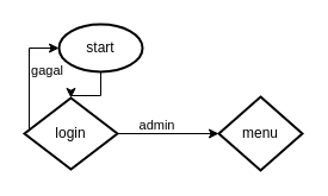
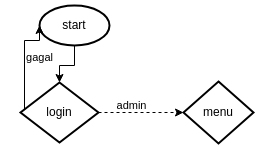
  <mxCell id="0" />
  <mxCell id="1" parent="0" />
  <mxCell id="2" value="" style="edgeStyle=orthogonalEdgeStyle;rounded=0;orthogonalLoop=1;jettySize=auto;html=1;" edge="1" parent="1" source="3" target="8"><mxGeometry relative="1" as="geometry" /></mxCell>
- <mxCell id="3" value="start&lt;br&gt;" style="strokeWidth=2;html=1;shape=mxgraph.flowchart.start_1;whiteSpace=wrap;" vertex="1" parent="1"><mxGeometry x="49" y="20" width="70" height="40" as="geometry" /></mxCell>
+ <mxCell id="3" value="start&lt;br&gt;" style="strokeWidth=2;html=1;shape=mxgraph.flowchart.start_1;whiteSpace=wrap;" vertex="1" parent="1"><mxGeometry x="39" y="5" width="70" height="40" as="geometry" /></mxCell>
  <mxCell id="4" style="edgeStyle=orthogonalEdgeStyle;rounded=0;orthogonalLoop=1;jettySize=auto;html=1;entryX=0;entryY=0.5;entryDx=0;entryDy=0;entryPerimeter=0;" edge="1" parent="1" source="8" target="3"><mxGeometry relative="1" as="geometry"><Array as="points"><mxPoint x="24" y="112" /><mxPoint x="24" y="40" /></Array></mxGeometry></mxCell>
  <mxCell id="5" value="gagal&lt;br&gt;" style="edgeLabel;html=1;align=center;verticalAlign=middle;resizable=0;points=[];" vertex="1" connectable="0" parent="4"><mxGeometry x="0.055" y="1" relative="1" as="geometry"><mxPoint x="15" as="offset" /></mxGeometry></mxCell>
- <mxCell id="6" value="" style="edgeStyle=orthogonalEdgeStyle;rounded=0;orthogonalLoop=1;jettySize=auto;html=1;entryX=0;entryY=0.5;entryDx=0;entryDy=0;entryPerimeter=0;" edge="1" parent="1" source="8" target="9"><mxGeometry relative="1" as="geometry"><mxPoint x="182" y="112" as="targetPoint" /></mxGeometry></mxCell>
+ <mxCell id="6" value="" style="edgeStyle=orthogonalEdgeStyle;rounded=0;orthogonalLoop=1;jettySize=auto;html=1;entryX=0;entryY=0.5;entryDx=0;entryDy=0;entryPerimeter=0;dashed=1;" edge="1" parent="1" source="8" target="9"><mxGeometry relative="1" as="geometry"><mxPoint x="182" y="112" as="targetPoint" /></mxGeometry></mxCell>
  <mxCell id="7" value="admin&lt;br&gt;" style="edgeLabel;html=1;align=center;verticalAlign=middle;resizable=0;points=[];" vertex="1" connectable="0" parent="6"><mxGeometry x="-0.318" y="-1" relative="1" as="geometry"><mxPoint x="3" y="-9" as="offset" /></mxGeometry></mxCell>
  <mxCell id="8" value="login" style="rhombus;whiteSpace=wrap;html=1;strokeWidth=2;" vertex="1" parent="1"><mxGeometry x="20" y="82" width="78" height="60" as="geometry" /></mxCell>
  <mxCell id="9" value="menu" style="strokeWidth=2;html=1;shape=mxgraph.flowchart.decision;whiteSpace=wrap;" vertex="1" parent="1"><mxGeometry x="183" y="81" width="70" height="62" as="geometry" /></mxCell>
